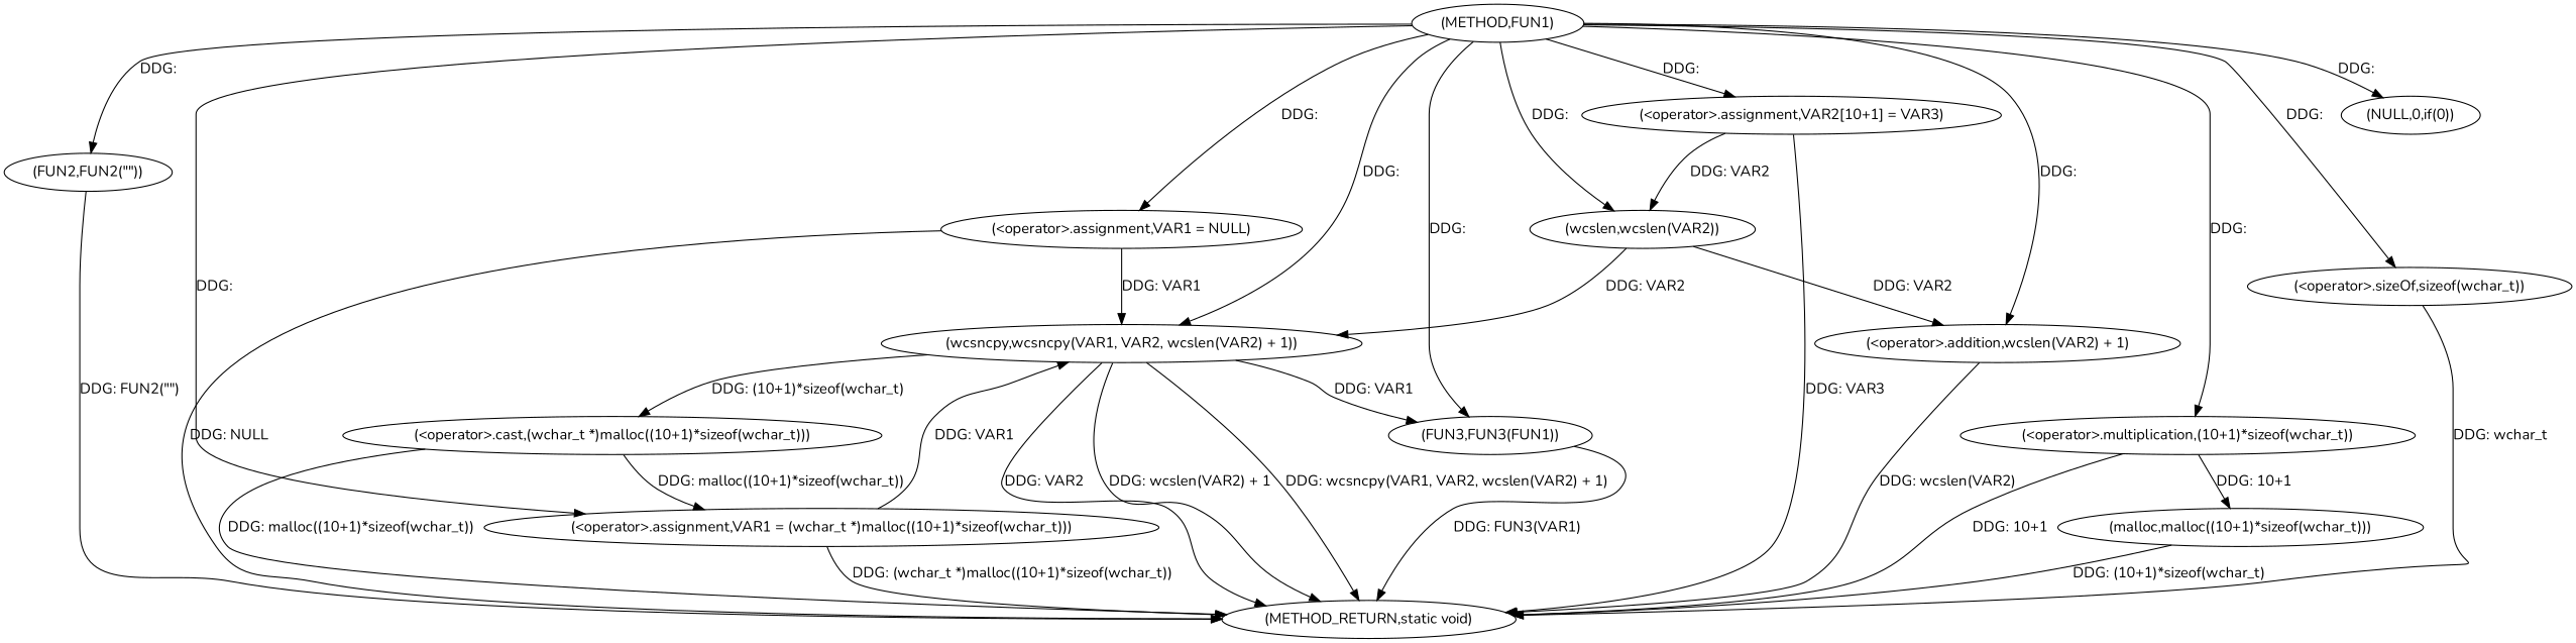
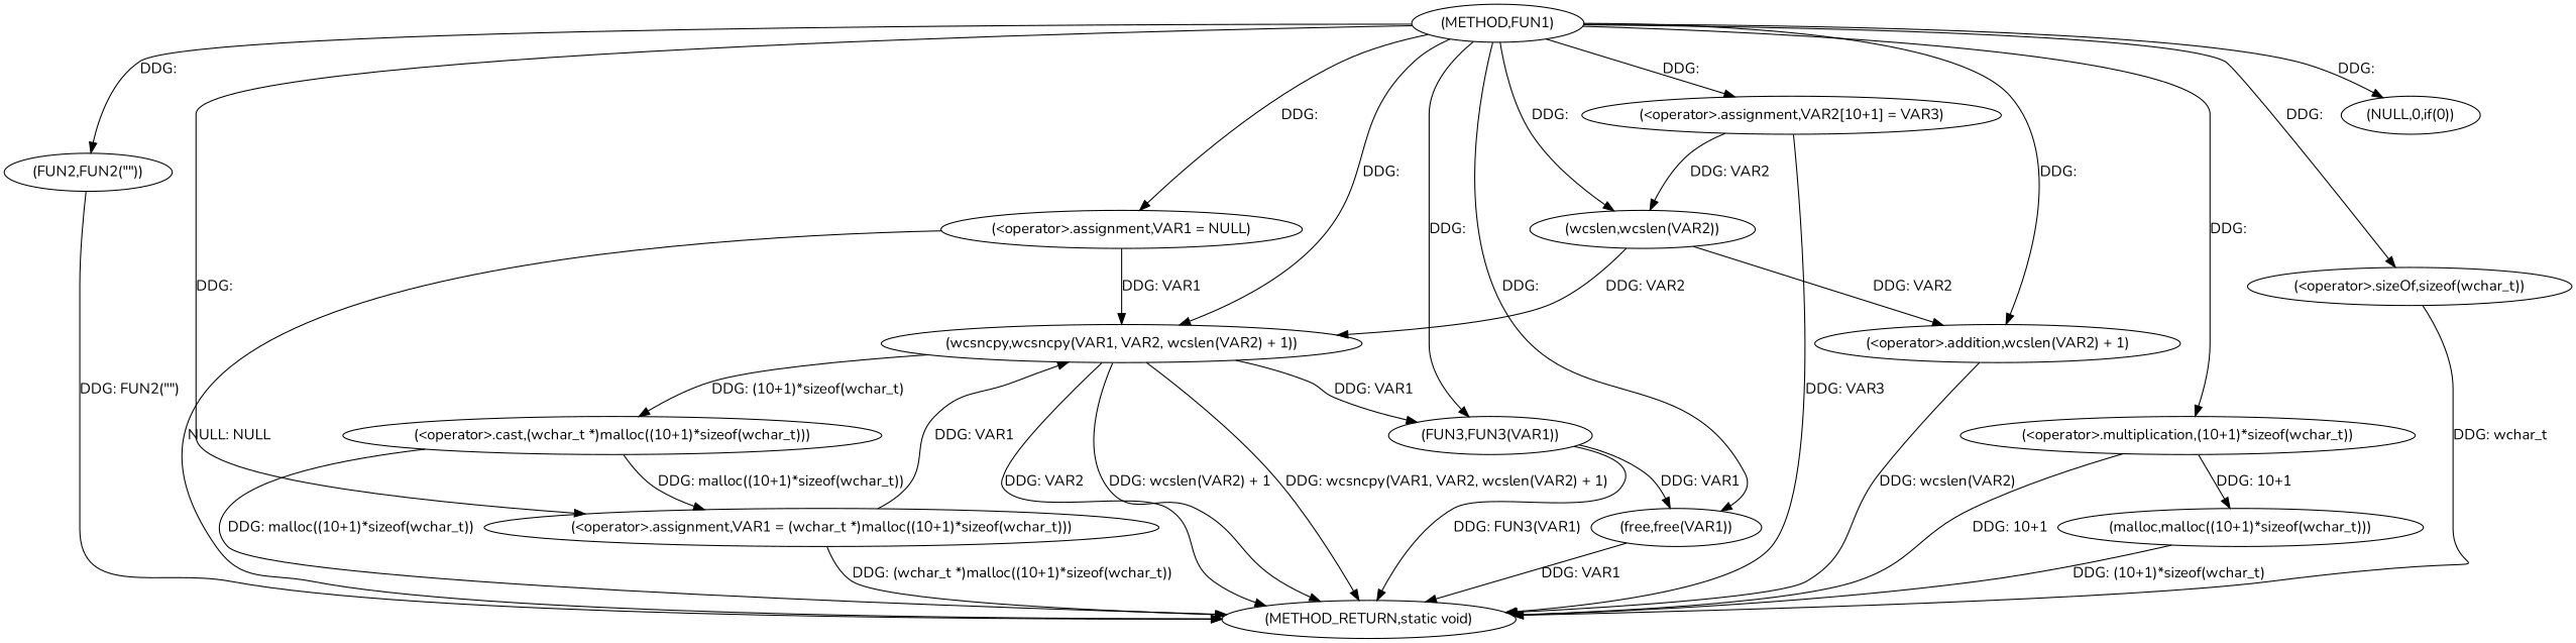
  digraph {
    fontname=Nunito
    node [fontname=Nunito]
    edge [fontname=Nunito]
    n1 [label="(METHOD,FUN1)"]
    n2 [label="(<operator>.assignment,VAR1 = NULL)"]
    n3 [label="(NULL,0,if(0))"]
    n4 [label="(FUN2,FUN2(\"\"))"]
    n5 [label="(<operator>.assignment,VAR1 = (wchar_t *)malloc((10+1)*sizeof(wchar_t)))"]
    n6 [label="(<operator>.multiplication,(10+1)*sizeof(wchar_t))"]
    n7 [label="(<operator>.sizeOf,sizeof(wchar_t))"]
    n8 [label="(<operator>.assignment,VAR2[10+1] = VAR3)"]
    n9 [label="(wcsncpy,wcsncpy(VAR1, VAR2, wcslen(VAR2) + 1))"]
    n10 [label="(<operator>.addition,wcslen(VAR2) + 1)"]
    n11 [label="(wcslen,wcslen(VAR2))"]
-   n12 [label="(FUN3,FUN3(FUN1))"]
+   n12 [label="(FUN3,FUN3(VAR1))"]
+   n13 [label="(free,free(VAR1))"]
    n14 [label="(METHOD_RETURN,static void)"]
    n15 [label="(malloc,malloc((10+1)*sizeof(wchar_t)))"]
    n16 [label="(<operator>.cast,(wchar_t *)malloc((10+1)*sizeof(wchar_t)))"]
    n1 -> n2 [label="DDG: "]
    n1 -> n3 [label="DDG: "]
    n1 -> n4 [label="DDG: "]
    n1 -> n5 [label="DDG: "]
    n1 -> n6 [label="DDG: "]
    n1 -> n7 [label="DDG: "]
    n1 -> n8 [label="DDG: "]
    n1 -> n9 [label="DDG: "]
    n1 -> n10 [label="DDG: "]
    n1 -> n11 [label="DDG: "]
    n1 -> n12 [label="DDG: "]
+   n1 -> n13 [label="DDG: "]
    n2 -> n9 [label="DDG: VAR1"]
-   n2 -> n14 [label="DDG: NULL"]
+   n2 -> n14 [label="NULL: NULL"]
    n4 -> n14 [label="DDG: FUN2(\"\")"]
    n5 -> n9 [label="DDG: VAR1"]
    n5 -> n14 [label="DDG: (wchar_t *)malloc((10+1)*sizeof(wchar_t))"]
    n6 -> n14 [label="DDG: 10+1"]
    n6 -> n15 [label="DDG: 10+1"]
    n7 -> n14 [label="DDG: wchar_t"]
    n8 -> n11 [label="DDG: VAR2"]
    n8 -> n14 [label="DDG: VAR3"]
    n9 -> n12 [label="DDG: VAR1"]
    n9 -> n14 [label="DDG: VAR2"]
    n9 -> n14 [label="DDG: wcslen(VAR2) + 1"]
    n9 -> n14 [label="DDG: wcsncpy(VAR1, VAR2, wcslen(VAR2) + 1)"]
    n9 -> n16 [label="DDG: (10+1)*sizeof(wchar_t)"]
    n10 -> n14 [label="DDG: wcslen(VAR2)"]
    n11 -> n9 [label="DDG: VAR2"]
    n11 -> n10 [label="DDG: VAR2"]
+   n12 -> n13 [label="DDG: VAR1"]
    n12 -> n14 [label="DDG: FUN3(VAR1)"]
+   n13 -> n14 [label="DDG: VAR1"]
    n15 -> n14 [label="DDG: (10+1)*sizeof(wchar_t)"]
    n16 -> n5 [label="DDG: malloc((10+1)*sizeof(wchar_t))"]
    n16 -> n14 [label="DDG: malloc((10+1)*sizeof(wchar_t))"]
  }
